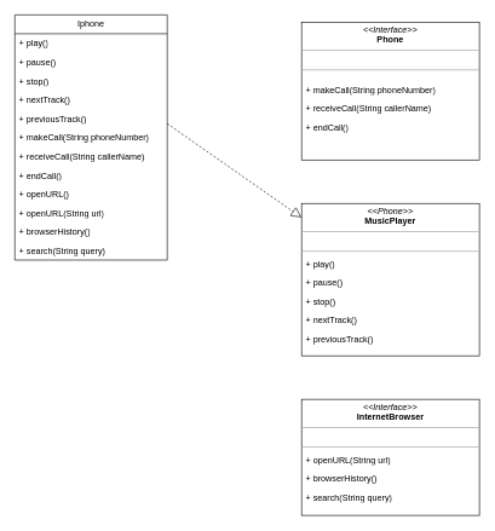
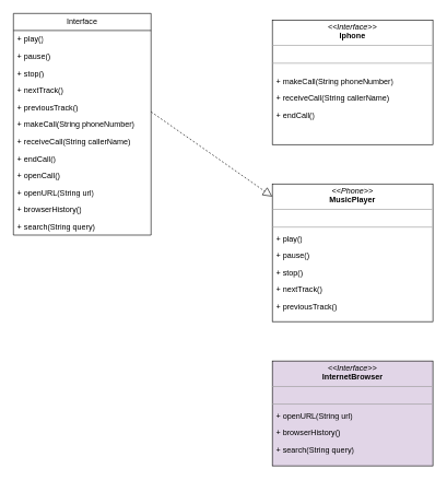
  <mxCell id="0" />
  <mxCell id="1" parent="0" />
- <mxCell id="2" value="&lt;p style=&quot;margin:0px;margin-top:4px;text-align:center;&quot;&gt;&lt;i&gt;&amp;lt;&amp;lt;Interface&amp;gt;&amp;gt;&lt;/i&gt;&lt;br&gt;&lt;b&gt;Phone&lt;/b&gt;&lt;/p&gt;&lt;hr size=&quot;1&quot;&gt;&lt;p style=&quot;margin:0px;margin-left:4px;&quot;&gt;&lt;br&gt;&lt;/p&gt;&lt;hr size=&quot;1&quot;&gt;&lt;p style=&quot;margin:0px;margin-left:4px;&quot;&gt;&lt;br&gt;&lt;/p&gt;" style="verticalAlign=top;align=left;overflow=fill;fontSize=12;fontFamily=Helvetica;html=1;whiteSpace=wrap;" vertex="1" parent="1"><mxGeometry x="415" y="30" width="245" height="190" as="geometry" /></mxCell>
- <mxCell id="3" value="Iphone" style="swimlane;fontStyle=0;childLayout=stackLayout;horizontal=1;startSize=26;fillColor=none;horizontalStack=0;resizeParent=1;resizeParentMax=0;resizeLast=0;collapsible=1;marginBottom=0;whiteSpace=wrap;html=1;" vertex="1" parent="1"><mxGeometry x="20" y="20" width="210" height="338" as="geometry"><mxRectangle x="190" y="-790" width="80" height="30" as="alternateBounds" /></mxGeometry></mxCell>
+ <mxCell id="2" value="&lt;p style=&quot;margin:0px;margin-top:4px;text-align:center;&quot;&gt;&lt;i&gt;&amp;lt;&amp;lt;Interface&amp;gt;&amp;gt;&lt;/i&gt;&lt;br&gt;&lt;b&gt;Iphone&lt;/b&gt;&lt;/p&gt;&lt;hr size=&quot;1&quot;&gt;&lt;p style=&quot;margin:0px;margin-left:4px;&quot;&gt;&lt;br&gt;&lt;/p&gt;&lt;hr size=&quot;1&quot;&gt;&lt;p style=&quot;margin:0px;margin-left:4px;&quot;&gt;&lt;br&gt;&lt;/p&gt;" style="verticalAlign=top;align=left;overflow=fill;fontSize=12;fontFamily=Helvetica;html=1;whiteSpace=wrap;" vertex="1" parent="1"><mxGeometry x="415" y="30" width="245" height="190" as="geometry" /></mxCell>
+ <mxCell id="3" value="Interface" style="swimlane;fontStyle=0;childLayout=stackLayout;horizontal=1;startSize=26;fillColor=none;horizontalStack=0;resizeParent=1;resizeParentMax=0;resizeLast=0;collapsible=1;marginBottom=0;whiteSpace=wrap;html=1;" vertex="1" parent="1"><mxGeometry x="20" y="20" width="210" height="338" as="geometry"><mxRectangle x="190" y="-790" width="80" height="30" as="alternateBounds" /></mxGeometry></mxCell>
  <mxCell id="4" value="+ play()" style="text;strokeColor=none;fillColor=none;align=left;verticalAlign=top;spacingLeft=4;spacingRight=4;overflow=hidden;rotatable=0;points=[[0,0.5],[1,0.5]];portConstraint=eastwest;whiteSpace=wrap;html=1;" vertex="1" parent="3"><mxGeometry y="26" width="210" height="26" as="geometry" /></mxCell>
  <mxCell id="5" value="+ pause()" style="text;strokeColor=none;fillColor=none;align=left;verticalAlign=top;spacingLeft=4;spacingRight=4;overflow=hidden;rotatable=0;points=[[0,0.5],[1,0.5]];portConstraint=eastwest;whiteSpace=wrap;html=1;" vertex="1" parent="3"><mxGeometry y="52" width="210" height="26" as="geometry" /></mxCell>
  <mxCell id="6" value="+ stop()" style="text;strokeColor=none;fillColor=none;align=left;verticalAlign=top;spacingLeft=4;spacingRight=4;overflow=hidden;rotatable=0;points=[[0,0.5],[1,0.5]];portConstraint=eastwest;whiteSpace=wrap;html=1;" vertex="1" parent="3"><mxGeometry y="78" width="210" height="26" as="geometry" /></mxCell>
  <mxCell id="7" value="+ nextTrack()" style="text;strokeColor=none;fillColor=none;align=left;verticalAlign=top;spacingLeft=4;spacingRight=4;overflow=hidden;rotatable=0;points=[[0,0.5],[1,0.5]];portConstraint=eastwest;whiteSpace=wrap;html=1;" vertex="1" parent="3"><mxGeometry y="104" width="210" height="26" as="geometry" /></mxCell>
  <mxCell id="8" value="+ previousTrack()" style="text;strokeColor=none;fillColor=none;align=left;verticalAlign=top;spacingLeft=4;spacingRight=4;overflow=hidden;rotatable=0;points=[[0,0.5],[1,0.5]];portConstraint=eastwest;whiteSpace=wrap;html=1;" vertex="1" parent="3"><mxGeometry y="130" width="210" height="26" as="geometry" /></mxCell>
  <mxCell id="9" value="+ makeCall(String phoneNumber)" style="text;strokeColor=none;fillColor=none;align=left;verticalAlign=top;spacingLeft=4;spacingRight=4;overflow=hidden;rotatable=0;points=[[0,0.5],[1,0.5]];portConstraint=eastwest;whiteSpace=wrap;html=1;" vertex="1" parent="3"><mxGeometry y="156" width="210" height="26" as="geometry" /></mxCell>
  <mxCell id="10" value="+ receiveCall(String callerName)" style="text;strokeColor=none;fillColor=none;align=left;verticalAlign=top;spacingLeft=4;spacingRight=4;overflow=hidden;rotatable=0;points=[[0,0.5],[1,0.5]];portConstraint=eastwest;whiteSpace=wrap;html=1;" vertex="1" parent="3"><mxGeometry y="182" width="210" height="26" as="geometry" /></mxCell>
  <mxCell id="11" value="+ endCall()" style="text;strokeColor=none;fillColor=none;align=left;verticalAlign=top;spacingLeft=4;spacingRight=4;overflow=hidden;rotatable=0;points=[[0,0.5],[1,0.5]];portConstraint=eastwest;whiteSpace=wrap;html=1;" vertex="1" parent="3"><mxGeometry y="208" width="210" height="26" as="geometry" /></mxCell>
- <mxCell id="12" value="+ openURL()" style="text;strokeColor=none;fillColor=none;align=left;verticalAlign=top;spacingLeft=4;spacingRight=4;overflow=hidden;rotatable=0;points=[[0,0.5],[1,0.5]];portConstraint=eastwest;whiteSpace=wrap;html=1;" vertex="1" parent="3"><mxGeometry y="234" width="210" height="26" as="geometry" /></mxCell>
+ <mxCell id="12" value="+ openCall()" style="text;strokeColor=none;fillColor=none;align=left;verticalAlign=top;spacingLeft=4;spacingRight=4;overflow=hidden;rotatable=0;points=[[0,0.5],[1,0.5]];portConstraint=eastwest;whiteSpace=wrap;html=1;" vertex="1" parent="3"><mxGeometry y="234" width="210" height="26" as="geometry" /></mxCell>
  <mxCell id="13" value="+ openURL(String url)" style="text;strokeColor=none;fillColor=none;align=left;verticalAlign=top;spacingLeft=4;spacingRight=4;overflow=hidden;rotatable=0;points=[[0,0.5],[1,0.5]];portConstraint=eastwest;whiteSpace=wrap;html=1;" vertex="1" parent="3"><mxGeometry y="260" width="210" height="26" as="geometry" /></mxCell>
  <mxCell id="14" value="+ browserHistory()" style="text;strokeColor=none;fillColor=none;align=left;verticalAlign=top;spacingLeft=4;spacingRight=4;overflow=hidden;rotatable=0;points=[[0,0.5],[1,0.5]];portConstraint=eastwest;whiteSpace=wrap;html=1;" vertex="1" parent="3"><mxGeometry y="286" width="210" height="26" as="geometry" /></mxCell>
  <mxCell id="15" value="+ search(String query)" style="text;strokeColor=none;fillColor=none;align=left;verticalAlign=top;spacingLeft=4;spacingRight=4;overflow=hidden;rotatable=0;points=[[0,0.5],[1,0.5]];portConstraint=eastwest;whiteSpace=wrap;html=1;" vertex="1" parent="3"><mxGeometry y="312" width="210" height="26" as="geometry" /></mxCell>
  <mxCell id="16" value="+ makeCall(String phoneNumber)" style="text;strokeColor=none;fillColor=none;align=left;verticalAlign=top;spacingLeft=4;spacingRight=4;overflow=hidden;rotatable=0;points=[[0,0.5],[1,0.5]];portConstraint=eastwest;whiteSpace=wrap;html=1;" vertex="1" parent="1"><mxGeometry x="415" y="110" width="200" height="26" as="geometry" /></mxCell>
  <mxCell id="17" value="+ receiveCall(String callerName)" style="text;strokeColor=none;fillColor=none;align=left;verticalAlign=top;spacingLeft=4;spacingRight=4;overflow=hidden;rotatable=0;points=[[0,0.5],[1,0.5]];portConstraint=eastwest;whiteSpace=wrap;html=1;" vertex="1" parent="1"><mxGeometry x="415" y="136" width="210" height="26" as="geometry" /></mxCell>
  <mxCell id="18" value="+ endCall()" style="text;strokeColor=none;fillColor=none;align=left;verticalAlign=top;spacingLeft=4;spacingRight=4;overflow=hidden;rotatable=0;points=[[0,0.5],[1,0.5]];portConstraint=eastwest;whiteSpace=wrap;html=1;" vertex="1" parent="1"><mxGeometry x="415" y="162" width="210" height="26" as="geometry" /></mxCell>
  <mxCell id="19" value="&lt;p style=&quot;margin:0px;margin-top:4px;text-align:center;&quot;&gt;&lt;i&gt;&amp;lt;&amp;lt;Phone&amp;gt;&amp;gt;&lt;/i&gt;&lt;br&gt;&lt;b&gt;MusicPlayer&lt;/b&gt;&lt;/p&gt;&lt;hr size=&quot;1&quot;&gt;&lt;p style=&quot;margin:0px;margin-left:4px;&quot;&gt;&lt;br&gt;&lt;/p&gt;&lt;hr size=&quot;1&quot;&gt;&lt;p style=&quot;margin:0px;margin-left:4px;&quot;&gt;&lt;br&gt;&lt;/p&gt;" style="verticalAlign=top;align=left;overflow=fill;fontSize=12;fontFamily=Helvetica;html=1;whiteSpace=wrap;" vertex="1" parent="1"><mxGeometry x="415" y="280" width="245" height="210" as="geometry" /></mxCell>
  <mxCell id="20" value="+ play()" style="text;strokeColor=none;fillColor=none;align=left;verticalAlign=top;spacingLeft=4;spacingRight=4;overflow=hidden;rotatable=0;points=[[0,0.5],[1,0.5]];portConstraint=eastwest;whiteSpace=wrap;html=1;" vertex="1" parent="1"><mxGeometry x="415" y="350" width="210" height="26" as="geometry" /></mxCell>
  <mxCell id="21" value="+ pause()" style="text;strokeColor=none;fillColor=none;align=left;verticalAlign=top;spacingLeft=4;spacingRight=4;overflow=hidden;rotatable=0;points=[[0,0.5],[1,0.5]];portConstraint=eastwest;whiteSpace=wrap;html=1;" vertex="1" parent="1"><mxGeometry x="415" y="376" width="210" height="26" as="geometry" /></mxCell>
  <mxCell id="22" value="+ stop()" style="text;strokeColor=none;fillColor=none;align=left;verticalAlign=top;spacingLeft=4;spacingRight=4;overflow=hidden;rotatable=0;points=[[0,0.5],[1,0.5]];portConstraint=eastwest;whiteSpace=wrap;html=1;" vertex="1" parent="1"><mxGeometry x="415" y="402" width="210" height="26" as="geometry" /></mxCell>
  <mxCell id="23" value="+ nextTrack()" style="text;strokeColor=none;fillColor=none;align=left;verticalAlign=top;spacingLeft=4;spacingRight=4;overflow=hidden;rotatable=0;points=[[0,0.5],[1,0.5]];portConstraint=eastwest;whiteSpace=wrap;html=1;" vertex="1" parent="1"><mxGeometry x="415" y="428" width="210" height="26" as="geometry" /></mxCell>
  <mxCell id="24" value="+ previousTrack()" style="text;strokeColor=none;fillColor=none;align=left;verticalAlign=top;spacingLeft=4;spacingRight=4;overflow=hidden;rotatable=0;points=[[0,0.5],[1,0.5]];portConstraint=eastwest;whiteSpace=wrap;html=1;" vertex="1" parent="1"><mxGeometry x="415" y="454" width="210" height="26" as="geometry" /></mxCell>
- <mxCell id="25" value="&lt;p style=&quot;margin:0px;margin-top:4px;text-align:center;&quot;&gt;&lt;i&gt;&amp;lt;&amp;lt;Interface&amp;gt;&amp;gt;&lt;/i&gt;&lt;br&gt;&lt;b&gt;InternetBrowser &lt;/b&gt;&lt;br&gt;&lt;/p&gt;&lt;hr size=&quot;1&quot;&gt;&lt;p style=&quot;margin:0px;margin-left:4px;&quot;&gt;&lt;br&gt;&lt;/p&gt;&lt;hr size=&quot;1&quot;&gt;&lt;p style=&quot;margin:0px;margin-left:4px;&quot;&gt;&lt;br&gt;&lt;/p&gt;" style="verticalAlign=top;align=left;overflow=fill;fontSize=12;fontFamily=Helvetica;html=1;whiteSpace=wrap;" vertex="1" parent="1"><mxGeometry x="415" y="550" width="245" height="160" as="geometry" /></mxCell>
+ <mxCell id="25" value="&lt;p style=&quot;margin:0px;margin-top:4px;text-align:center;&quot;&gt;&lt;i&gt;&amp;lt;&amp;lt;Interface&amp;gt;&amp;gt;&lt;/i&gt;&lt;br&gt;&lt;b&gt;InternetBrowser &lt;/b&gt;&lt;br&gt;&lt;/p&gt;&lt;hr size=&quot;1&quot;&gt;&lt;p style=&quot;margin:0px;margin-left:4px;&quot;&gt;&lt;br&gt;&lt;/p&gt;&lt;hr size=&quot;1&quot;&gt;&lt;p style=&quot;margin:0px;margin-left:4px;&quot;&gt;&lt;br&gt;&lt;/p&gt;" style="verticalAlign=top;align=left;overflow=fill;fontSize=12;fontFamily=Helvetica;html=1;whiteSpace=wrap;fillColor=#e1d5e7;" vertex="1" parent="1"><mxGeometry x="415" y="550" width="245" height="160" as="geometry" /></mxCell>
  <mxCell id="26" value="+ openURL(String url)" style="text;strokeColor=none;fillColor=none;align=left;verticalAlign=top;spacingLeft=4;spacingRight=4;overflow=hidden;rotatable=0;points=[[0,0.5],[1,0.5]];portConstraint=eastwest;whiteSpace=wrap;html=1;" vertex="1" parent="1"><mxGeometry x="415" y="620" width="210" height="26" as="geometry" /></mxCell>
  <mxCell id="27" value="+ browserHistory()" style="text;strokeColor=none;fillColor=none;align=left;verticalAlign=top;spacingLeft=4;spacingRight=4;overflow=hidden;rotatable=0;points=[[0,0.5],[1,0.5]];portConstraint=eastwest;whiteSpace=wrap;html=1;" vertex="1" parent="1"><mxGeometry x="415" y="646" width="210" height="26" as="geometry" /></mxCell>
  <mxCell id="28" value="+ search(String query)" style="text;strokeColor=none;fillColor=none;align=left;verticalAlign=top;spacingLeft=4;spacingRight=4;overflow=hidden;rotatable=0;points=[[0,0.5],[1,0.5]];portConstraint=eastwest;whiteSpace=wrap;html=1;" vertex="1" parent="1"><mxGeometry x="415" y="672" width="210" height="26" as="geometry" /></mxCell>
  <mxCell id="29" value="" style="endArrow=block;dashed=1;endFill=0;endSize=12;html=1;rounded=0;exitX=1.005;exitY=0.048;exitDx=0;exitDy=0;exitPerimeter=0;" edge="1" parent="1" target="19"><mxGeometry width="160" relative="1" as="geometry"><mxPoint x="230" y="170.004" as="sourcePoint" /><mxPoint x="413.95" y="413.78" as="targetPoint" /></mxGeometry></mxCell>
